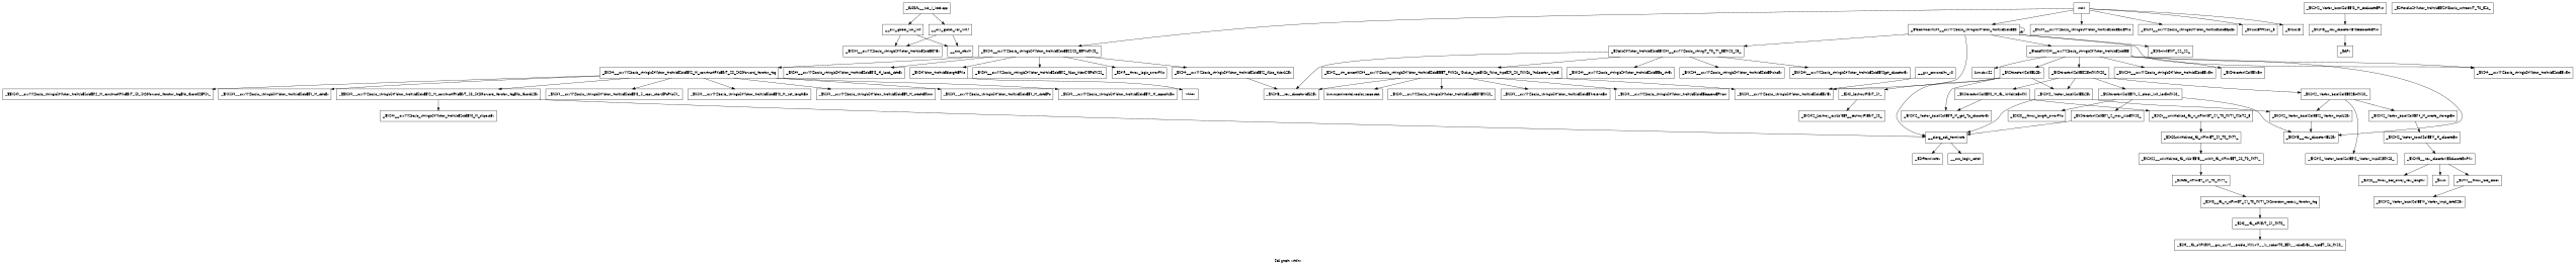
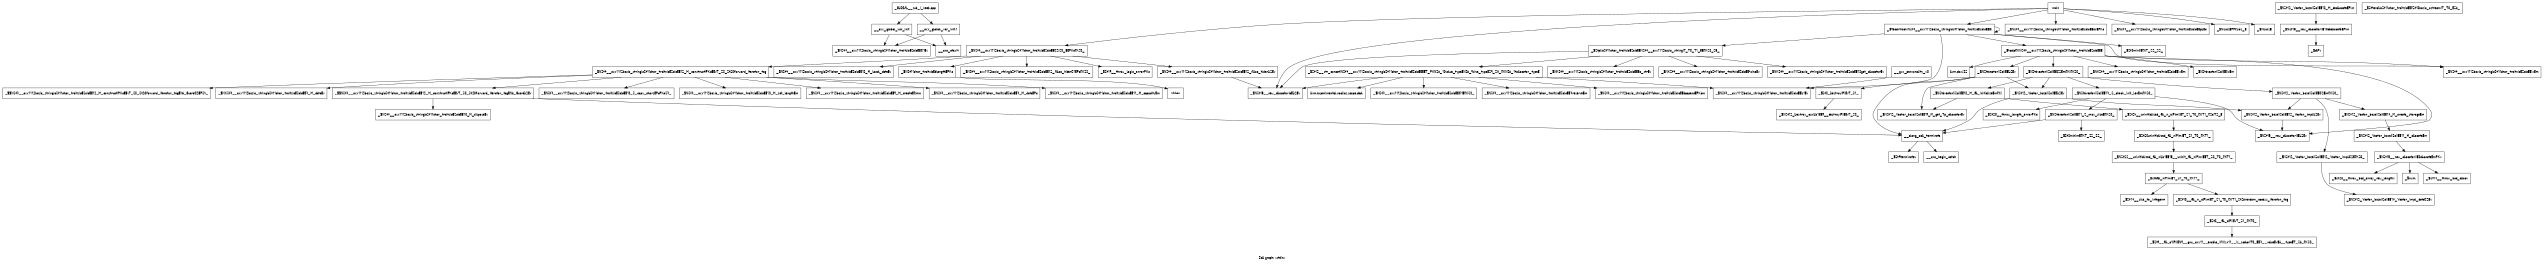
  digraph {
    fontname="Patrick Hand"
    label="Call graph: \<stdin\>"
    node [fontname="Patrick Hand" shape=record]
    edge [fontname="Patrick Hand"]
    n1 [label="{__cxx_global_var_init}"]
    n2 [label="{_ZNSt7__cxx1112basic_stringIcSt11char_traitsIcESaIcEEC1Ev}"]
    n3 [label="{__cxa_atexit}"]
    n4 [label="{_ZNSt7__cxx1112basic_stringIcSt11char_traitsIcESaIcEED1Ev}"]
    n5 [label="{__cxx_global_var_init.1}"]
    n6 [label="{_Z4calcRKNSt7__cxx1112basic_stringIcSt11char_traitsIcESaIcEEE}"]
    n7 [label="{_ZNSt6vectorIiSaIiEEC2EmRKiRKS0_}"]
    n8 [label="{_ZNSt15__new_allocatorIiED2Ev}"]
    n9 [label="{_ZNKSt7__cxx1112basic_stringIcSt11char_traitsIcESaIcEEixEm}"]
    n10 [label="{_ZNSt6vectorIiSaIiEEixEm}"]
    n11 [label="{_ZNSt6vectorIiSaIiEED2Ev}"]
    n12 [label="{_ZNSt7__cxx1112basic_stringIcSt11char_traitsIcESaIcEEixEm}"]
    n13 [label="{llvm.abs.i32}"]
    n14 [label="{_ZNSt6vectorIiSaIiEE17_S_check_init_lenEmRKS0_}"]
    n15 [label="{_ZNSt12_Vector_baseIiSaIiEEC2EmRKS0_}"]
    n16 [label="{_ZNSt6vectorIiSaIiEE18_M_fill_initializeEmRKi}"]
    n17 [label="{_ZNSt12_Vector_baseIiSaIiEED2Ev}"]
    n18 [label="{_ZNSt12_Vector_baseIiSaIiEE19_M_get_Tp_allocatorEv}"]
    n19 [label="{_ZSt8_DestroyIPiEvT_S1_}"]
    n20 [label="{__clang_call_terminate}"]
    n21 [label="{_ZNSt6vectorIiSaIiEE11_S_max_sizeERKS0_}"]
    n22 [label="{_ZSt20__throw_length_errorPKc}"]
    n23 [label="{_ZNSt12_Vector_baseIiSaIiEE12_Vector_implC2ERKS0_}"]
    n24 [label="{_ZNSt12_Vector_baseIiSaIiEE17_M_create_storageEm}"]
    n25 [label="{_ZNSt12_Vector_baseIiSaIiEE12_Vector_implD2Ev}"]
    n26 [label="{_ZSt24__uninitialized_fill_n_aIPimiiET_S1_T0_RKT1_RSaIT2_E}"]
    n27 [label="{_ZNSt12_Destroy_auxILb1EE9__destroyIPiEEvT_S3_}"]
    n28 [label="{__cxa_begin_catch}"]
    n29 [label="{_ZSt9terminatev}"]
+   n30 [label="{_ZSt3minImERKT_S2_S2_}"]
    n31 [label="{_ZNSt12_Vector_baseIiSaIiEE17_Vector_impl_dataC2Ev}"]
    n32 [label="{_ZNSt12_Vector_baseIiSaIiEE11_M_allocateEm}"]
    n33 [label="{_ZSt20uninitialized_fill_nIPimiET_S1_T0_RKT1_}"]
    n34 [label="{_ZNSt12_Vector_baseIiSaIiEE13_M_deallocateEPim}"]
    n35 [label="{_ZNSt15__new_allocatorIiE10deallocateEPim}"]
    n36 [label="{__gxx_personality_v0}"]
    n37 [label="{_Z9backtrackiNSt7__cxx1112basic_stringIcSt11char_traitsIcESaIcEEEi}"]
    n38 [label="{_ZSt3minIiERKT_S2_S2_}"]
    n39 [label="{_ZStplIcSt11char_traitsIcESaIcEENSt7__cxx1112basic_stringIT_T0_T1_EERKS8_S5_}"]
    n40 [label="{_ZNKSt7__cxx1112basic_stringIcSt11char_traitsIcESaIcEE5c_strEv}"]
    n41 [label="{_ZNKSt7__cxx1112basic_stringIcSt11char_traitsIcESaIcEE4sizeEv}"]
    n42 [label="{_ZNKSt7__cxx1112basic_stringIcSt11char_traitsIcESaIcEE13get_allocatorEv}"]
    n43 [label="{_ZSt12__str_concatINSt7__cxx1112basic_stringIcSt11char_traitsIcESaIcEEEET_PKNS6_10value_typeENS6_9size_typeES9_SA_RKNS6_14allocator_typeE}"]
    n44 [label="{_ZNSt15__new_allocatorIcED2Ev}"]
    n45 [label="{llvm.experimental.noalias.scope.decl}"]
    n46 [label="{_ZNSt7__cxx1112basic_stringIcSt11char_traitsIcESaIcEEC1ERKS3_}"]
    n47 [label="{_ZNSt7__cxx1112basic_stringIcSt11char_traitsIcESaIcEE7reserveEm}"]
    n48 [label="{_ZNSt7__cxx1112basic_stringIcSt11char_traitsIcESaIcEE6appendEPKcm}"]
    n49 [label="{main}"]
    n50 [label="{_ZNSt7__cxx1112basic_stringIcSt11char_traitsIcESaIcEEaSEPKc}"]
    n51 [label="{_ZNSt7__cxx1112basic_stringIcSt11char_traitsIcESaIcEEpLEc}"]
    n52 [label="{_ZNSt7__cxx1112basic_stringIcSt11char_traitsIcESaIcEEC2IS3_EEPKcRKS3_}"]
    n53 [label="{_ZNSolsEPFRSoS_E}"]
    n54 [label="{_ZNSolsEi}"]
    n55 [label="{_ZNSt7__cxx1112basic_stringIcSt11char_traitsIcESaIcEE13_M_local_dataEv}"]
    n56 [label="{_ZNSt7__cxx1112basic_stringIcSt11char_traitsIcESaIcEE12_Alloc_hiderC1EPcRKS3_}"]
    n57 [label="{_ZSt19__throw_logic_errorPKc}"]
    n58 [label="{_ZNSt7__cxx1112basic_stringIcSt11char_traitsIcESaIcEE12_Alloc_hiderD2Ev}"]
    n59 [label="{_ZNSt11char_traitsIcE6lengthEPKc}"]
    n60 [label="{_ZNSt7__cxx1112basic_stringIcSt11char_traitsIcESaIcEE12_M_constructIPKcEEvT_S8_St20forward_iterator_tag}"]
    n61 [label="{strlen}"]
    n62 [label="{_ZNSt7__cxx1112basic_stringIcSt11char_traitsIcESaIcEE9_M_createERmm}"]
    n63 [label="{_ZNSt7__cxx1112basic_stringIcSt11char_traitsIcESaIcEE7_M_dataEPc}"]
    n64 [label="{_ZNSt7__cxx1112basic_stringIcSt11char_traitsIcESaIcEE11_M_capacityEm}"]
    n65 [label="{_ZZNSt7__cxx1112basic_stringIcSt11char_traitsIcESaIcEE12_M_constructIPKcEEvT_S8_St20forward_iterator_tagEN6_GuardC2EPS4_}"]
    n66 [label="{_ZNKSt7__cxx1112basic_stringIcSt11char_traitsIcESaIcEE7_M_dataEv}"]
    n67 [label="{_ZNSt7__cxx1112basic_stringIcSt11char_traitsIcESaIcEE13_S_copy_charsEPcPKcS7_}"]
    n68 [label="{_ZNSt7__cxx1112basic_stringIcSt11char_traitsIcESaIcEE13_M_set_lengthEm}"]
    n69 [label="{_ZZNSt7__cxx1112basic_stringIcSt11char_traitsIcESaIcEE12_M_constructIPKcEEvT_S8_St20forward_iterator_tagEN6_GuardD2Ev}"]
    n70 [label="{_ZNSt7__cxx1112basic_stringIcSt11char_traitsIcESaIcEE10_M_disposeEv}"]
    n71 [label="{_ZSt4endlIcSt11char_traitsIcEERSt13basic_ostreamIT_T0_ES6_}"]
    n72 [label="{_ZNSt15__new_allocatorIiE8allocateEmPKv}"]
    n73 [label="{_ZNSt22__uninitialized_fill_nILb1EE15__uninit_fill_nIPimiEET_S3_T0_RKT1_}"]
    n74 [label="{_ZdlPv}"]
    n75 [label="{_ZSt28__throw_bad_array_new_lengthv}"]
    n76 [label="{_ZSt17__throw_bad_allocv}"]
    n77 [label="{_Znwm}"]
    n78 [label="{_ZSt6fill_nIPimiET_S1_T0_RKT1_}"]
+   n79 [label="{_ZSt17__size_to_integerm}"]
    n80 [label="{_ZSt10__fill_n_aIPimiET_S1_T0_RKT1_St26random_access_iterator_tag}"]
    n81 [label="{_ZSt8__fill_aIPiiEvT_S1_RKT0_}"]
    n82 [label="{_ZSt9__fill_a1IPiiEN9__gnu_cxx11__enable_ifIXsr11__is_scalarIT0_EE7__valueEvE6__typeET_S6_RKS3_}"]
    n83 [label="{_GLOBAL__sub_I_keeb.cpp}"]
    n1 -> n2
    n1 -> n3
    n5 -> n2
    n5 -> n3
    n6 -> n7
    n6 -> n8
    n6 -> n9
    n6 -> n10
    n6 -> n11
    n6 -> n12
    n6 -> n13
    n7 -> n14
    n7 -> n15
    n7 -> n16
    n7 -> n17
    n11 -> n17
    n11 -> n18
    n11 -> n19
    n11 -> n20
    n14 -> n8
    n14 -> n21
    n14 -> n22
    n15 -> n23
    n15 -> n24
    n15 -> n25
    n16 -> n18
    n16 -> n26
    n17 -> n20
    n17 -> n25
    n19 -> n27
    n20 -> n28
    n20 -> n29
    n21 -> n20
-   n76 -> n31
+   n21 -> n30
+   n23 -> n31
    n24 -> n32
    n25 -> n8
    n26 -> n33
    n32 -> n72
    n33 -> n73
    n34 -> n35
    n35 -> n74
    n36 -> n4
    n37 -> n4
    n37 -> n6
    n37 -> n12
    n37 -> n37
    n37 -> n38
    n37 -> n39
    n39 -> n40
    n39 -> n41
    n39 -> n42
    n39 -> n43
    n39 -> n44
    n43 -> n4
    n43 -> n44
    n43 -> n45
    n43 -> n46
    n43 -> n47
    n43 -> n48
    n49 -> n37
+   n49 -> n44
    n49 -> n50
    n49 -> n51
    n49 -> n52
    n49 -> n53
    n49 -> n54
    n52 -> n55
    n52 -> n56
    n52 -> n57
    n52 -> n58
    n52 -> n59
    n52 -> n60
    n58 -> n44
    n59 -> n61
    n60 -> n62
    n60 -> n63
    n60 -> n64
    n60 -> n65
    n60 -> n66
    n60 -> n67
    n60 -> n68
    n60 -> n69
    n69 -> n20
    n69 -> n70
    n72 -> n75
    n72 -> n76
    n72 -> n77
    n73 -> n78
+   n78 -> n79
    n78 -> n80
    n80 -> n81
    n81 -> n82
    n83 -> n1
    n83 -> n5
  }
